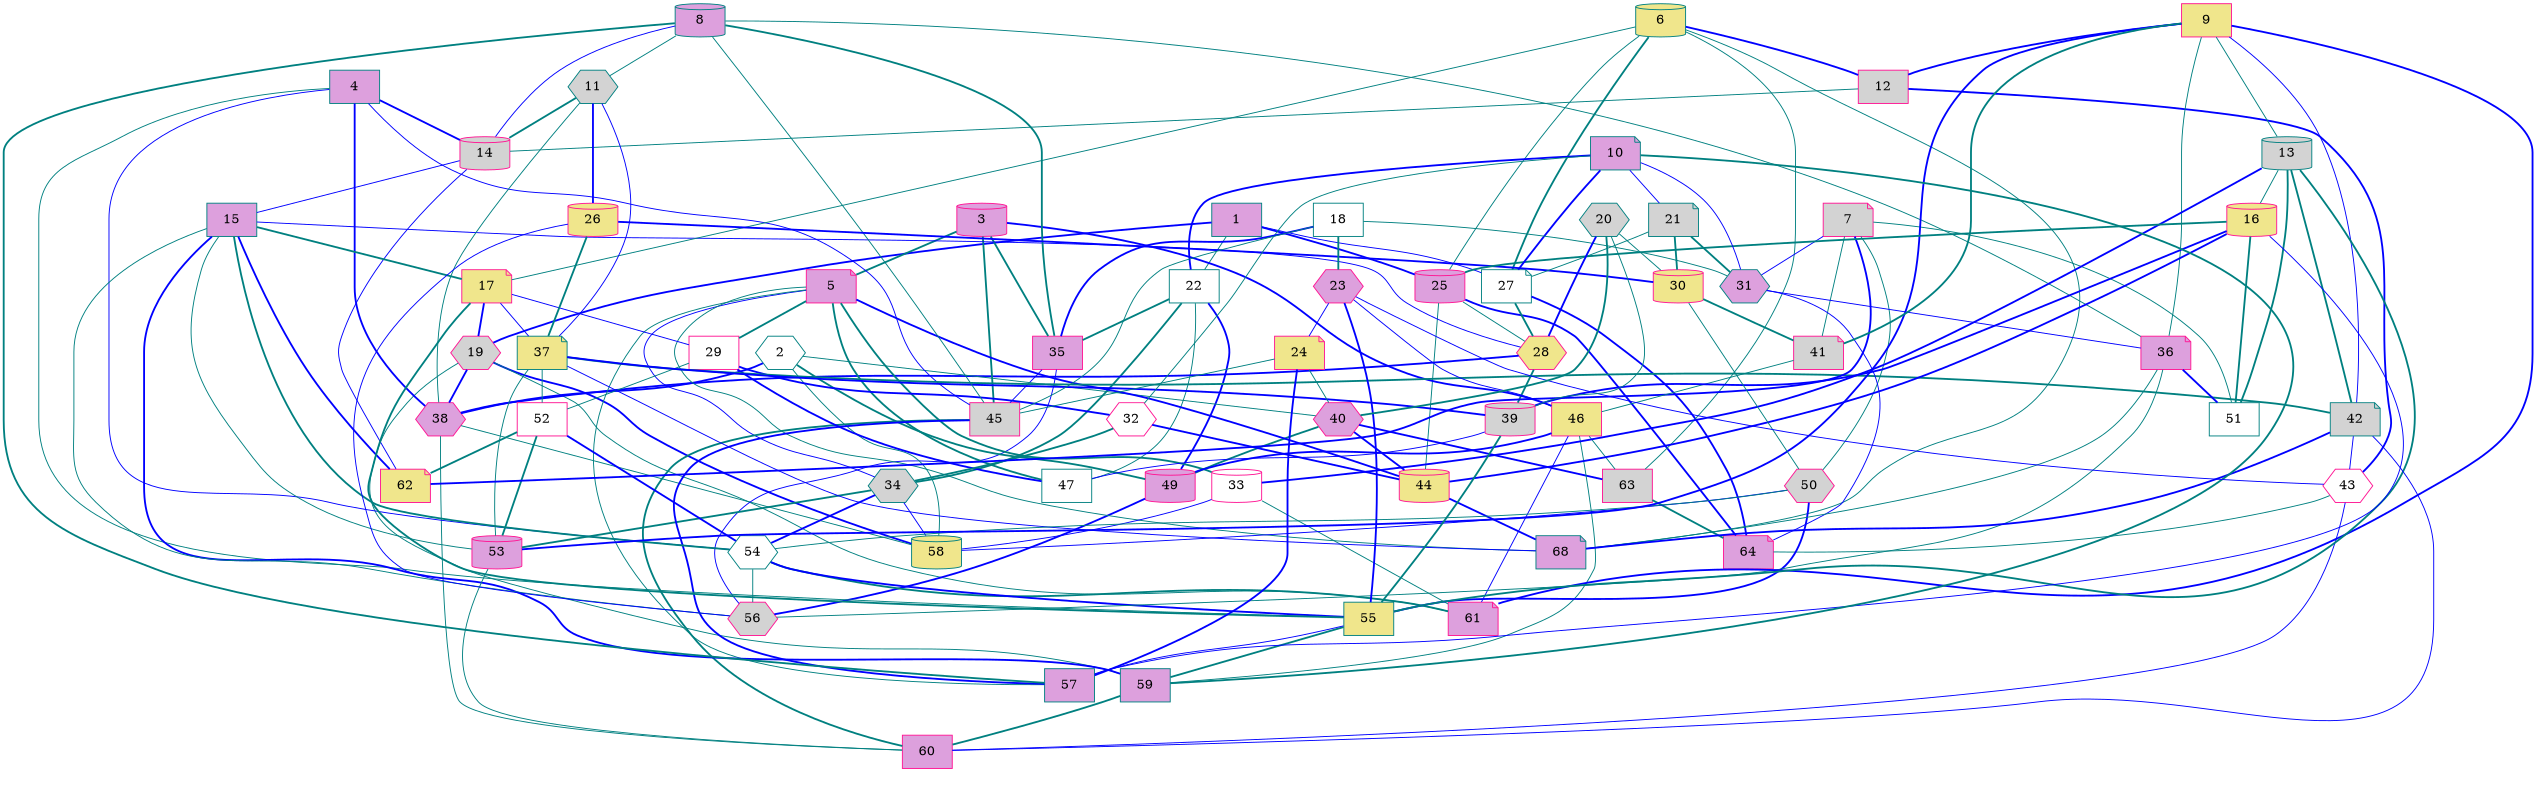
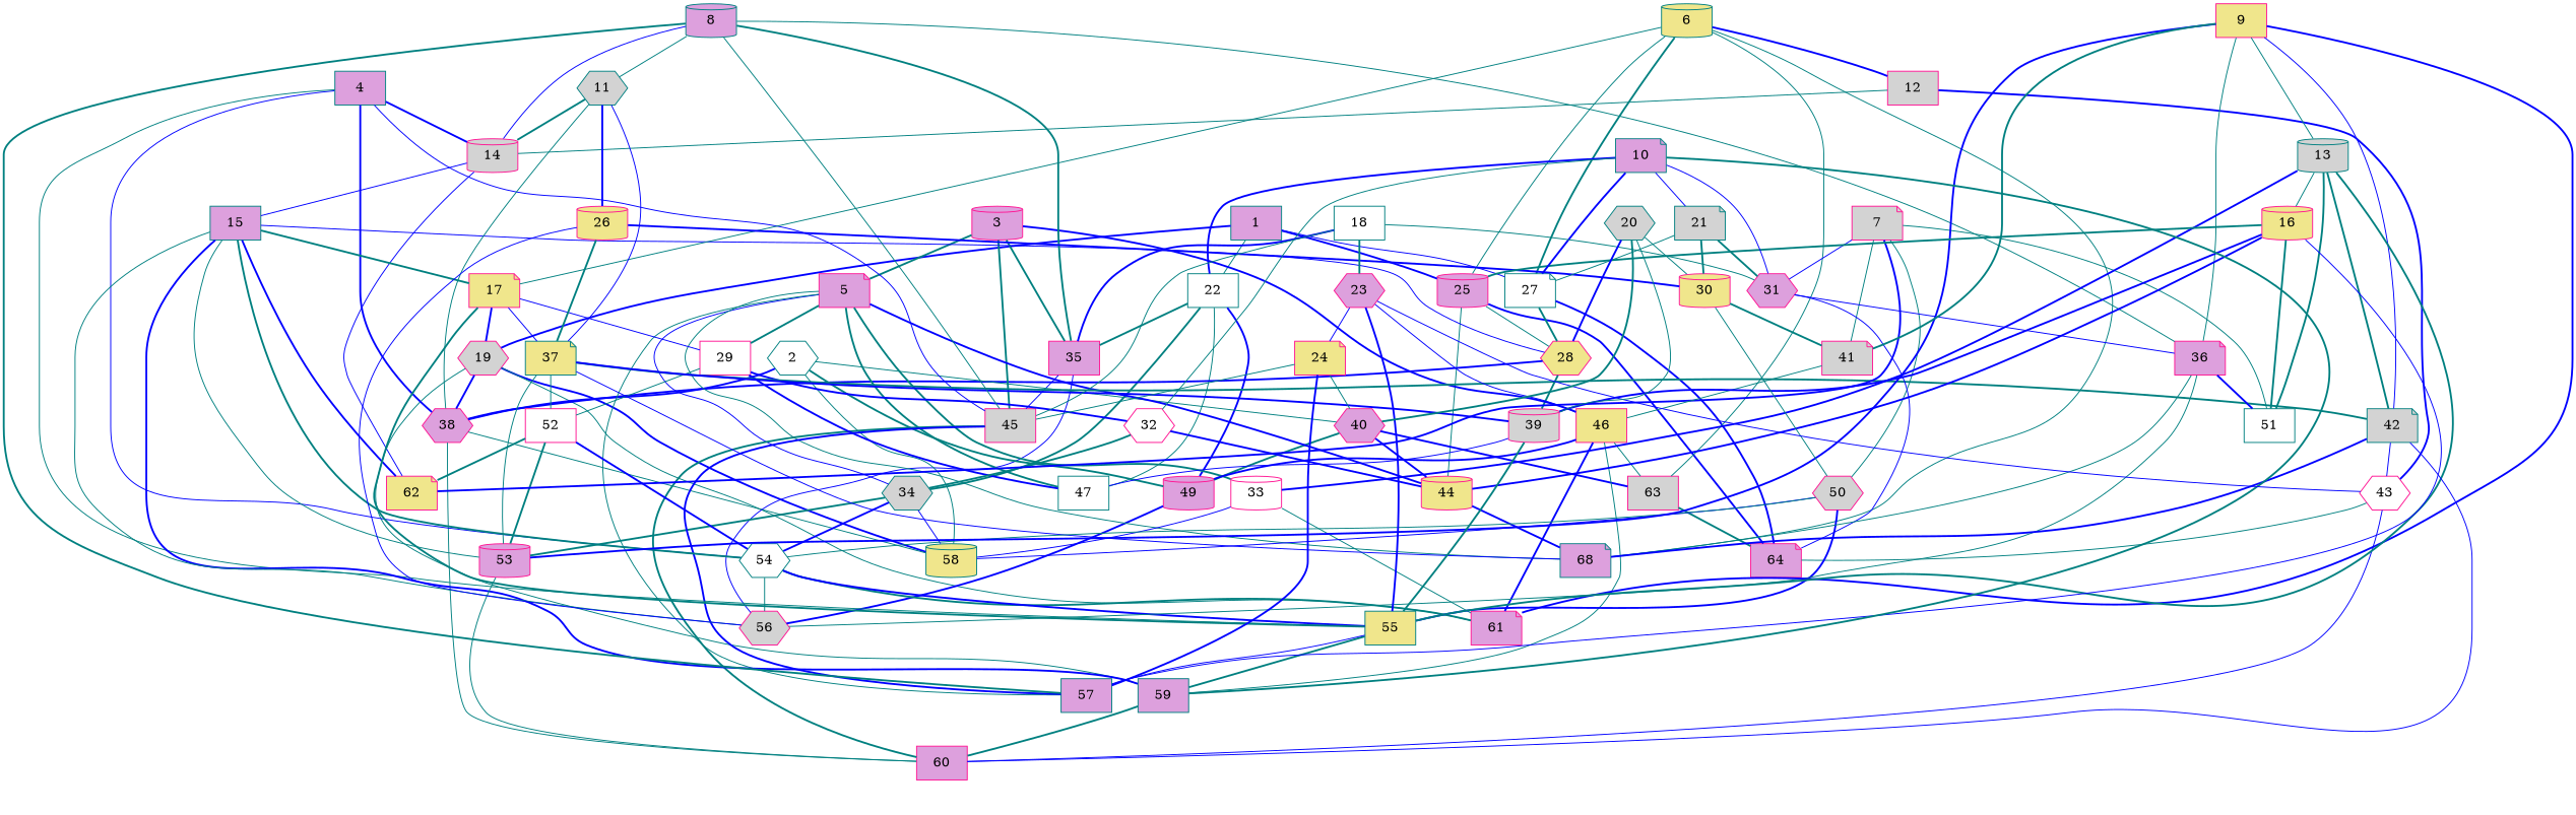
  graph {
    node [color=deeppink fillcolor=plum shape=box style=filled]
    edge [color=teal style=bold weight=1.0]
    1 [color=teal]
    19 [fillcolor=lightgrey shape=hexagon]
    22 [color=teal fillcolor=white]
    25 [shape=cylinder]
    27 [color=teal fillcolor=white shape=note]
    38 [shape=hexagon]
    58 [color=teal fillcolor=khaki shape=cylinder]
    61 [shape=note]
    59 [color=teal]
    49 [shape=cylinder]
    35
    34 [color=teal fillcolor=lightgrey shape=hexagon]
    47 [color=teal fillcolor=white]
    44 [fillcolor=khaki shape=cylinder]
    28 [fillcolor=khaki shape=hexagon]
    64 [shape=note]
    2 [color=teal fillcolor=white shape=hexagon]
    40 [shape=hexagon]
    60
    63 [fillcolor=lightgrey]
    56 [fillcolor=lightgrey shape=hexagon]
    3 [shape=cylinder]
    5 [shape=note]
    45 [fillcolor=lightgrey]
    46 [fillcolor=khaki]
    29 [fillcolor=white]
    33 [fillcolor=white shape=cylinder]
    n28 [color=teal label=68 shape=note]
    57 [color=teal]
    4 [color=teal]
    14 [fillcolor=lightgrey shape=cylinder]
    54 [color=teal fillcolor=white shape=hexagon]
    55 [color=teal fillcolor=khaki]
    62 [fillcolor=khaki shape=note]
    15 [color=teal]
    32 [fillcolor=white shape=hexagon]
    52 [fillcolor=white]
    53 [shape=cylinder]
    6 [color=teal fillcolor=khaki shape=cylinder]
    12 [fillcolor=lightgrey]
    17 [fillcolor=khaki shape=note]
    43 [fillcolor=white shape=hexagon]
    37 [color=teal fillcolor=khaki shape=note]
    7 [fillcolor=lightgrey shape=note]
-   31 [color=teal shape=hexagon]
+   31 [shape=hexagon]
    41 [fillcolor=lightgrey shape=note]
    50 [fillcolor=lightgrey shape=hexagon]
    51 [color=teal fillcolor=white]
    36 [shape=note]
    8 [color=teal shape=cylinder]
    11 [color=teal fillcolor=lightgrey shape=hexagon]
    26 [fillcolor=khaki shape=cylinder]
    9 [fillcolor=khaki]
    13 [color=teal fillcolor=lightgrey shape=cylinder]
    42 [color=teal fillcolor=lightgrey shape=note]
    16 [fillcolor=khaki shape=cylinder]
    10 [color=teal shape=note]
    21 [color=teal fillcolor=lightgrey shape=note]
    30 [fillcolor=khaki shape=cylinder]
    39 [fillcolor=lightgrey shape=cylinder]
    18 [color=teal fillcolor=white]
    23 [shape=hexagon]
    24 [fillcolor=khaki shape=note]
    20 [color=teal fillcolor=lightgrey shape=hexagon]
    1 -- 19 [color=blue]
    1 -- 22 [style=solid]
    1 -- 25 [color=blue]
    1 -- 27 [color=blue style=solid]
    19 -- 38 [color=blue]
    19 -- 58 [color=blue]
    19 -- 61 [style=solid]
    19 -- 59 [style=solid]
    22 -- 49 [color=blue]
    22 -- 35
    22 -- 34
    22 -- 47 [style=solid]
    25 -- 44 [style=solid]
    25 -- 28 [style=solid]
    25 -- 64 [color=blue]
    27 -- 28
    27 -- 64 [color=blue]
    38 -- 58 [style=solid]
    38 -- 60 [style=solid]
    59 -- 60
    49 -- 56 [color=blue]
    35 -- 56 [color=blue style=solid]
    35 -- 45 [color=blue style=solid]
    34 -- 58 [color=blue style=solid]
    34 -- 54 [color=blue]
    34 -- 53
    44 -- n28 [color=blue]
    28 -- 38 [color=blue]
    28 -- 39
    2 -- 38 [color=blue]
    2 -- 58 [style=solid]
    2 -- 49
    2 -- 40 [style=solid]
    40 -- 49
    40 -- 44 [color=blue]
    40 -- 63 [color=blue]
    63 -- 64
    3 -- 35
    3 -- 5
    3 -- 45
    3 -- 46 [color=blue]
    5 -- 34 [color=blue style=solid]
    5 -- 47
    5 -- 44 [color=blue]
    5 -- 29
    5 -- 33
    5 -- n28 [style=solid]
    5 -- 57 [style=solid]
    45 -- 60
    45 -- 57 [color=blue]
-   46 -- 61 [color=blue style=solid]
+   46 -- 61 [color=blue]
    46 -- 59 [style=solid]
    46 -- 49 [color=blue weight=2.0]
    46 -- 63 [style=solid]
    29 -- 47 [color=blue]
    29 -- 32 [color=blue]
    29 -- 52 [style=solid weight=2.0]
    33 -- 58 [color=blue style=solid]
    33 -- 61 [style=solid]
    4 -- 38 [color=blue weight=2.0]
    4 -- 45 [color=blue style=solid]
    4 -- 14 [color=blue]
    4 -- 54 [color=blue style=solid]
    4 -- 55 [style=solid]
    14 -- 62 [color=blue style=solid]
    14 -- 15 [color=blue style=solid]
    54 -- 61
    54 -- 56 [style=solid]
    54 -- 55 [color=blue]
    55 -- 59
    55 -- 57 [color=blue style=solid]
    15 -- 59 [color=blue]
    15 -- 28 [color=blue style=solid]
    15 -- 56 [style=solid]
    15 -- 54
    15 -- 62 [color=blue]
    15 -- 53 [style=solid]
    15 -- 17
    32 -- 34
    32 -- 44 [color=blue]
    52 -- 54 [color=blue]
    52 -- 62
    52 -- 53
    53 -- 60 [style=solid]
    6 -- 25 [style=solid]
    6 -- 27
    6 -- 63 [style=solid]
    6 -- n28 [style=solid]
    6 -- 12 [color=blue]
    6 -- 17 [style=solid]
    12 -- 14 [style=solid]
    12 -- 43 [color=blue]
    17 -- 19 [color=blue]
    17 -- 29 [color=blue style=solid]
    17 -- 55
    17 -- 37 [color=blue style=solid]
    43 -- 64 [style=solid weight=2.0]
    43 -- 60 [color=blue style=solid]
    37 -- n28 [color=blue style=solid]
    37 -- 52 [style=solid]
    37 -- 53 [style=solid]
    37 -- 42
    37 -- 39 [color=blue]
    7 -- 62 [color=blue]
    7 -- 31 [color=blue style=solid]
    7 -- 41 [style=solid weight=2.0]
    7 -- 50 [style=solid]
    7 -- 51 [style=solid]
    31 -- 64 [color=blue style=solid]
    31 -- 36 [color=blue style=solid]
    41 -- 46 [style=solid weight=2.0]
    50 -- 58 [color=blue style=solid]
    50 -- 54 [style=solid]
    50 -- 55 [color=blue weight=2.0]
    36 -- 56 [style=solid]
    36 -- n28 [style=solid]
    36 -- 51 [color=blue]
    8 -- 35
    8 -- 45 [style=solid]
    8 -- 57
    8 -- 14 [color=blue style=solid]
    8 -- 36 [style=solid]
    8 -- 11 [style=solid]
    11 -- 38 [style=solid]
    11 -- 14
    11 -- 37 [color=blue style=solid]
    11 -- 26 [color=blue weight=2.0]
    26 -- 56 [color=blue style=solid]
    26 -- 37
    26 -- 30 [color=blue weight=2.0]
    9 -- 61 [color=blue weight=2.0]
    9 -- 53 [color=blue]
-   9 -- 12 [color=blue]
    9 -- 41
    9 -- 36 [style=solid]
    9 -- 13 [style=solid]
    9 -- 42 [color=blue style=solid]
    13 -- 33 [color=blue]
    13 -- 55
    13 -- 51
    13 -- 42
    13 -- 16 [style=solid]
    42 -- 60 [color=blue style=solid]
    42 -- n28 [color=blue]
    42 -- 43 [color=blue style=solid]
    16 -- 25
    16 -- 44 [color=blue]
    16 -- 57 [color=blue style=solid]
    16 -- 51
    16 -- 39 [color=blue]
    10 -- 22 [color=blue]
    10 -- 27 [color=blue]
    10 -- 59
    10 -- 32 [style=solid]
    10 -- 31 [color=blue style=solid]
    10 -- 21 [color=blue style=solid]
    21 -- 27 [style=solid]
    21 -- 31
    21 -- 30
    30 -- 41
    30 -- 50 [style=solid]
    39 -- 47 [color=blue style=solid]
    39 -- 55
    18 -- 35 [color=blue]
    18 -- 45 [style=solid]
    18 -- 31 [style=solid]
    18 -- 23
    23 -- 46 [color=blue style=solid weight=2.0]
    23 -- 55 [color=blue]
    23 -- 43 [color=blue style=solid]
    23 -- 24 [color=blue style=solid]
    24 -- 40 [style=solid]
    24 -- 45 [style=solid]
    24 -- 57 [color=blue]
    20 -- 28 [color=blue]
    20 -- 40
    20 -- 30 [style=solid]
    20 -- 39 [style=solid]
  }
